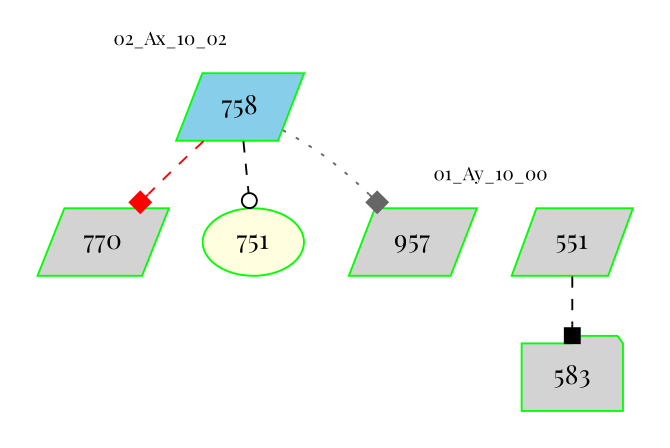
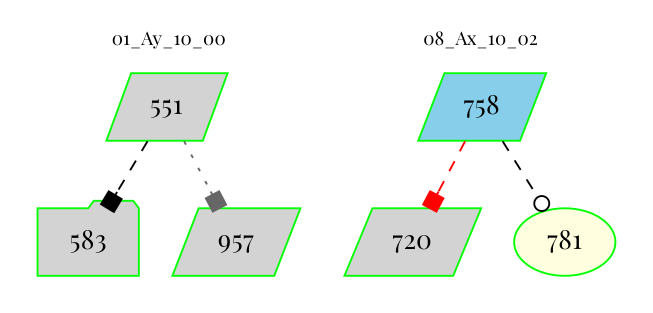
  digraph {
    fontname="Playfair Display"
    node [color=green fillcolor=lightgrey fontname="Playfair Display" shape=parallelogram style=filled]
    edge [arrowhead=box color=black fontname="Playfair Display" style=dashed]
    n1 [label=551]
    n2 [label=583 shape=folder]
    n3 [label=957]
    n4 [fillcolor=skyblue label=758]
-   n5 [label=770]
-   n6 [fillcolor=lightyellow label=751 shape=ellipse]
+   n5 [label=720]
+   n6 [fillcolor=lightyellow label=781 shape=ellipse]
    subgraph cluster_1 {
      color=white
      fontsize=10
      label="01_Ay_10_00"
      n1
      n2
      n3
    }
    subgraph cluster_2 {
      color=white
      fontsize=10
-     label="02_Ax_10_02"
+     label="08_Ax_10_02"
      n4
      n5
      n6
    }
    n1 -> n2
-   n4 -> n3 [color=gray40 style=dotted]
+   n1 -> n3 [color=gray40 style=dotted]
    n4 -> n5 [color=red]
    n4 -> n6 [arrowhead=odot]
  }
